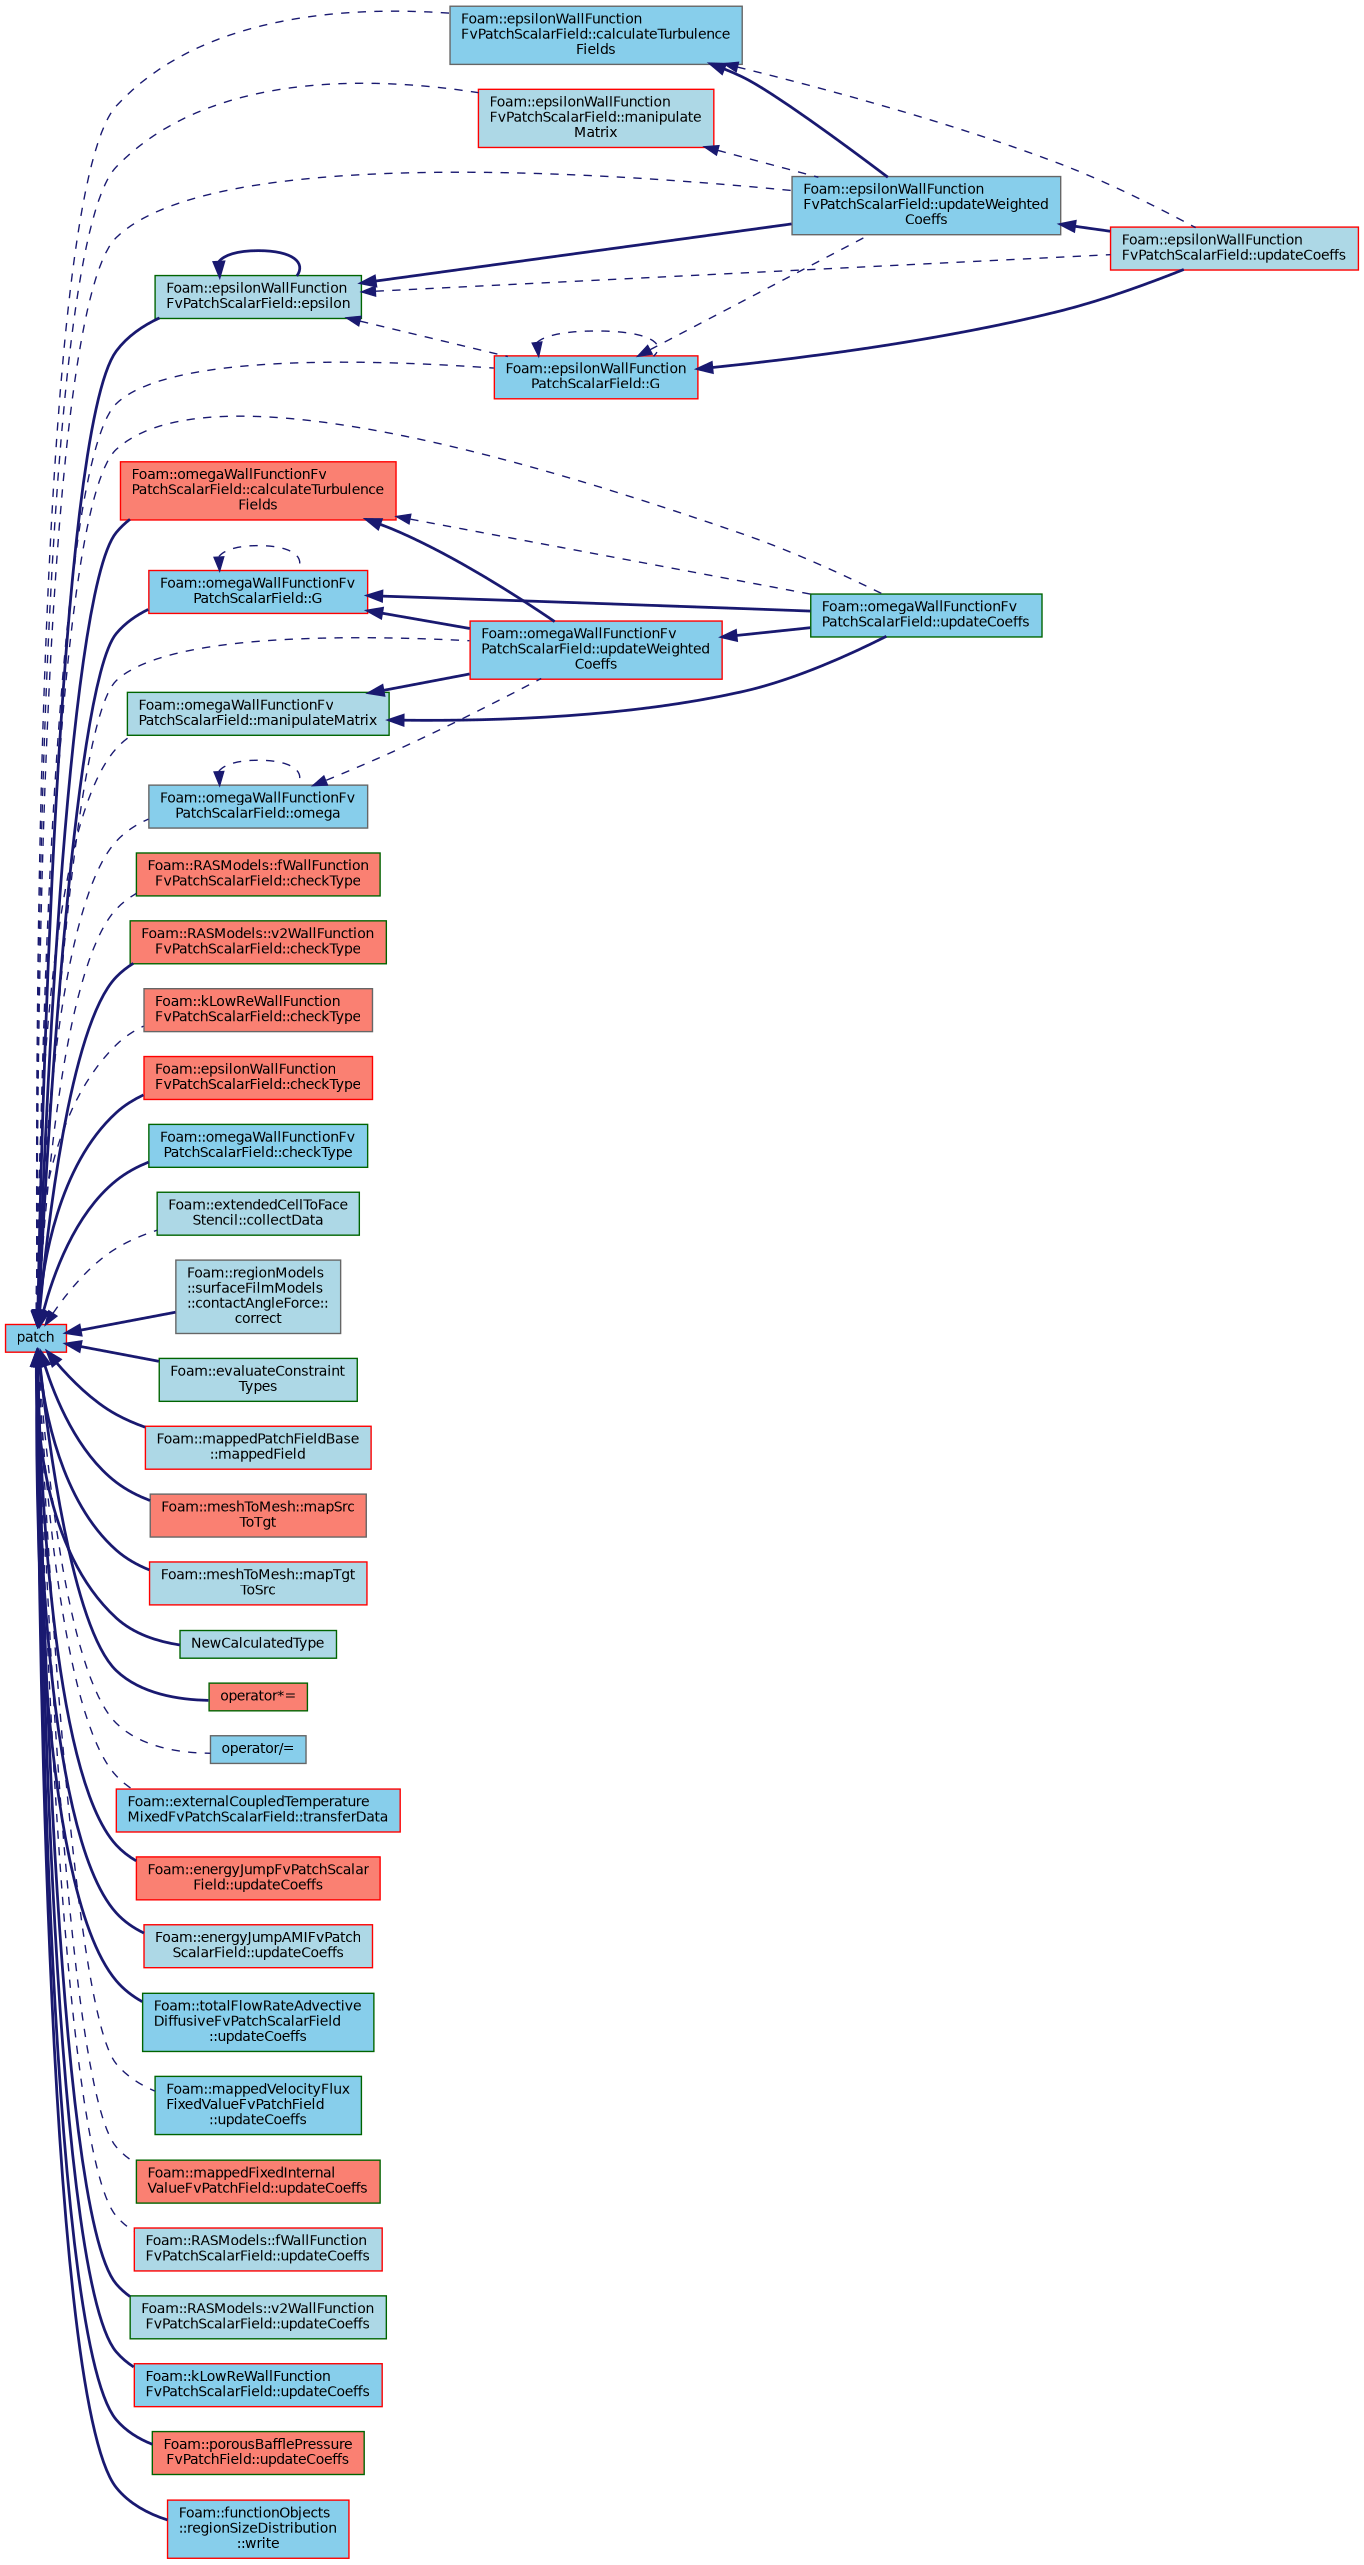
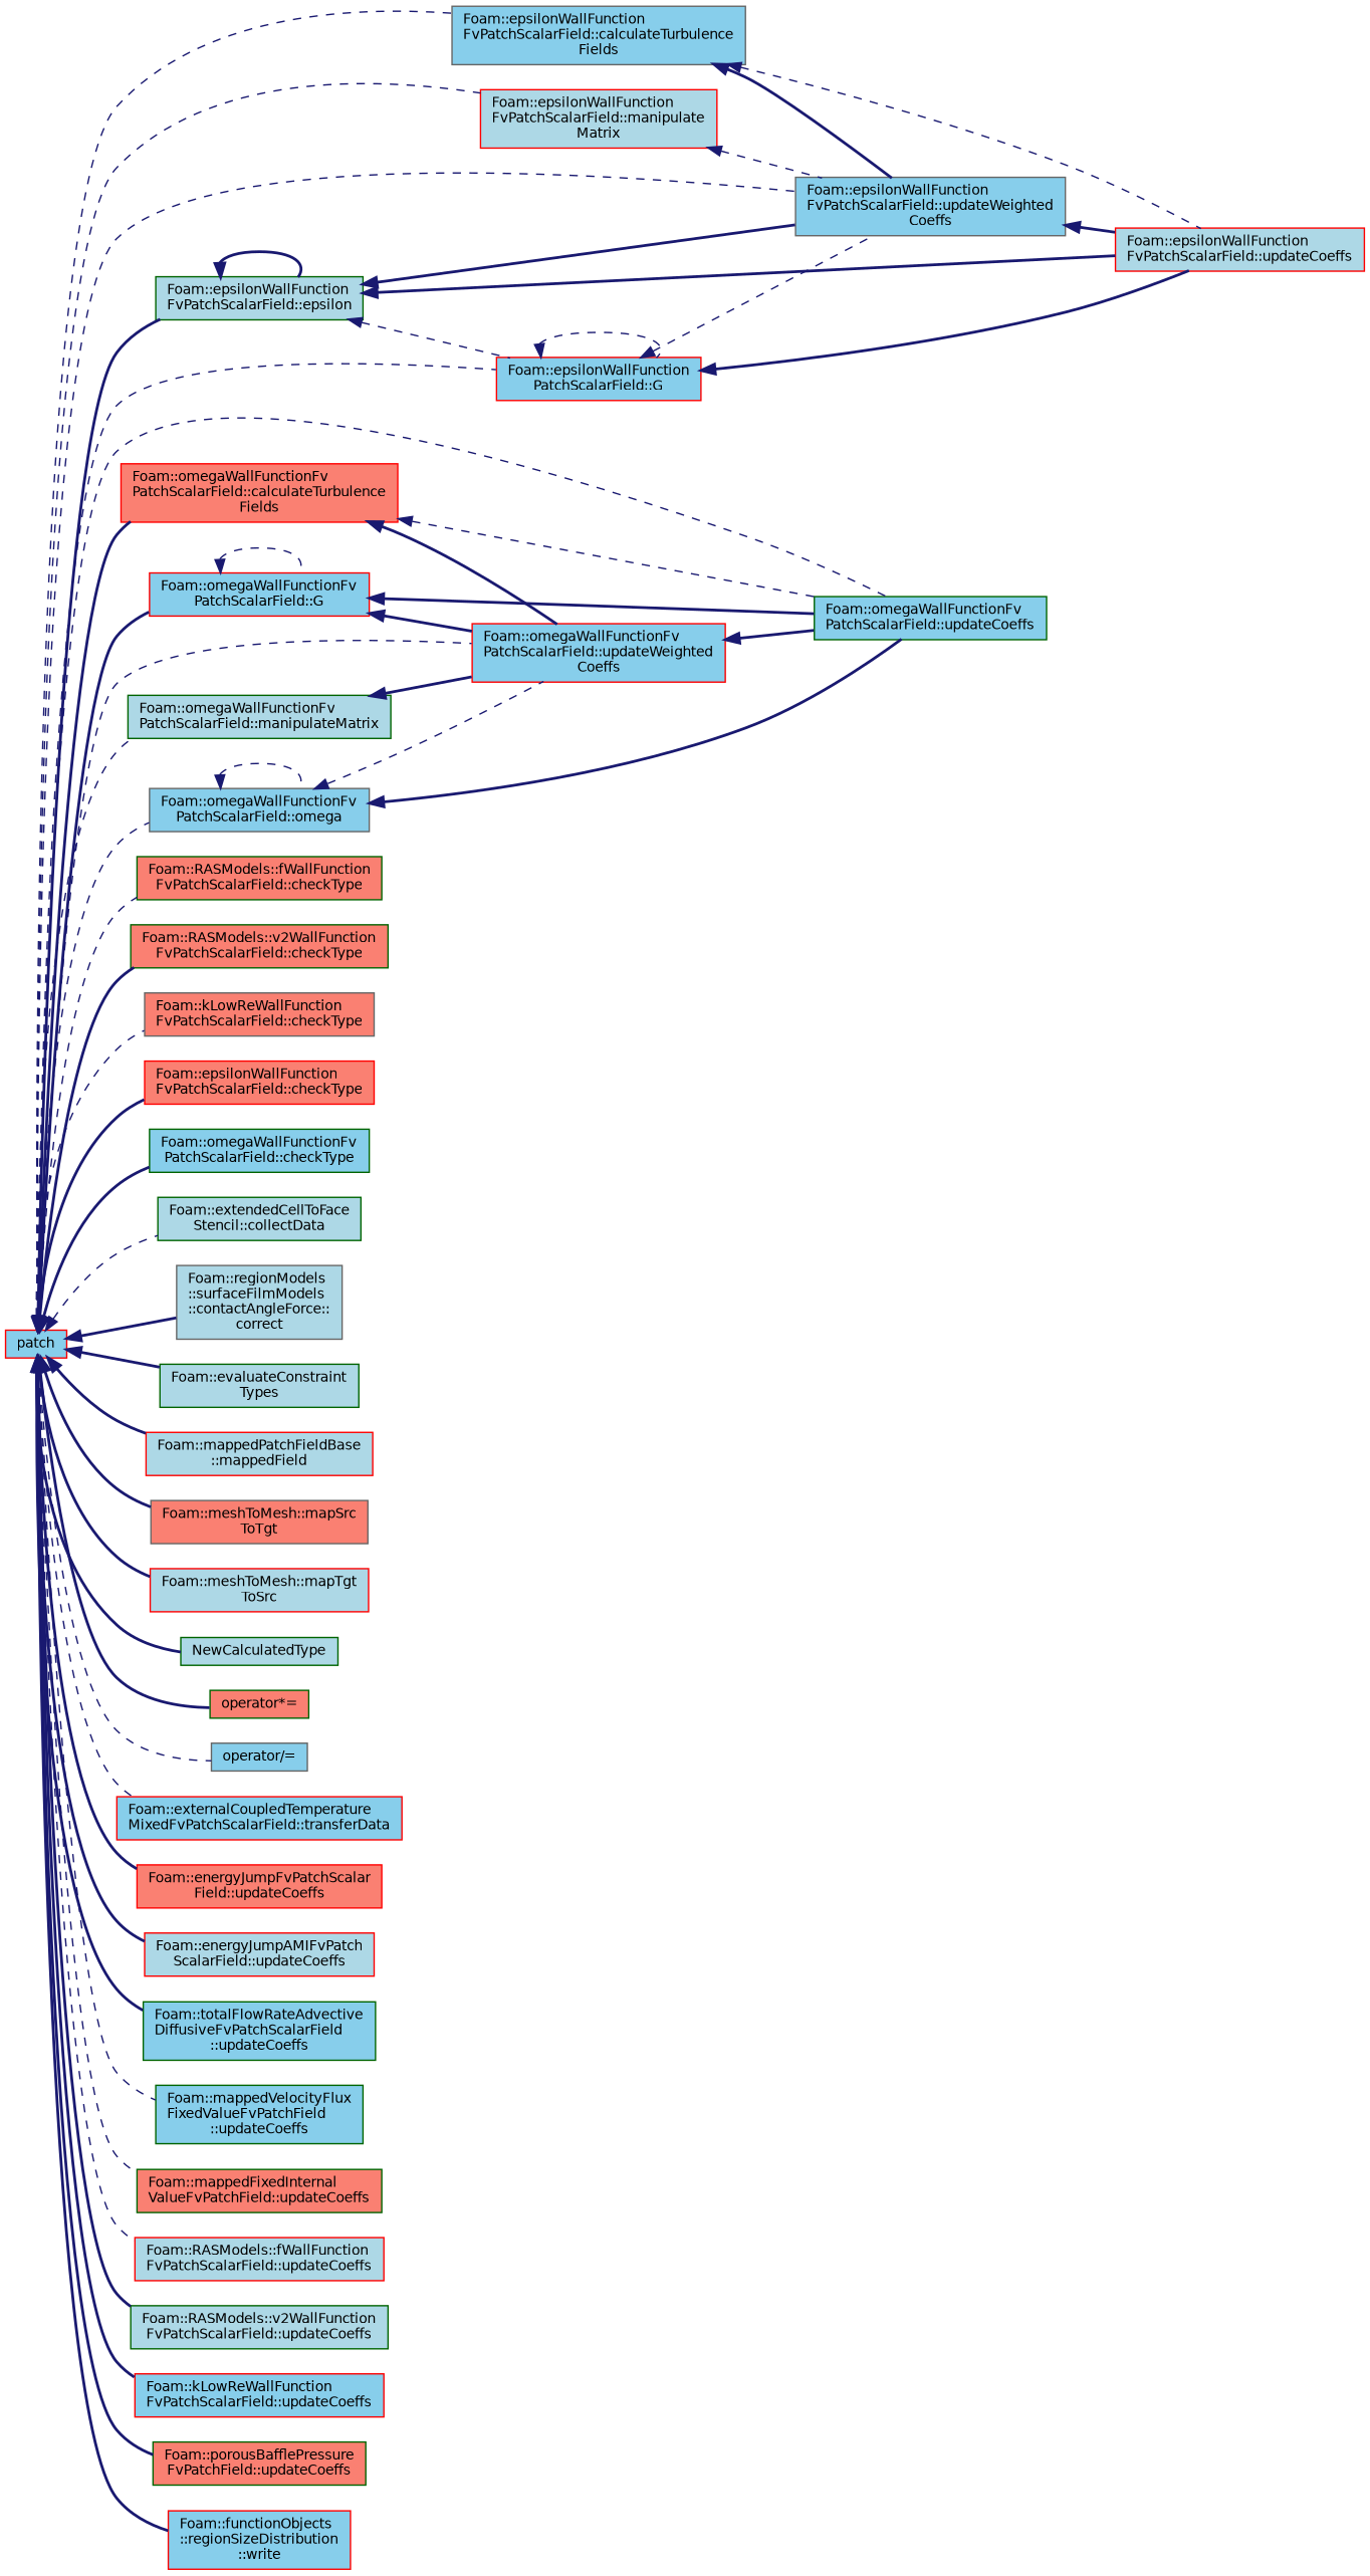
  digraph {
    rankdir=LR
    node [color=red fillcolor=skyblue fontname=Helvetica fontsize=10 shape=record style=filled]
    edge [color=midnightblue dir=back fontname=Helvetica fontsize=10 labelfontname=Helvetica labelfontsize=10 style=bold]
    n1 [fontcolor=black height=0.2 label=patch width=0.4]
    n2 [color=gray40 height=0.2 label="Foam::epsilonWallFunction\lFvPatchScalarField::calculateTurbulence\lFields" width=0.4]
    n3 [color=gray40 height=0.2 label="Foam::epsilonWallFunction\lFvPatchScalarField::updateWeighted\lCoeffs" width=0.4]
    n4 [fillcolor=salmon height=0.2 label="Foam::omegaWallFunctionFv\lPatchScalarField::calculateTurbulence\lFields" width=0.4]
    n5 [color=darkgreen height=0.2 label="Foam::omegaWallFunctionFv\lPatchScalarField::updateCoeffs" width=0.4]
    n6 [height=0.2 label="Foam::omegaWallFunctionFv\lPatchScalarField::updateWeighted\lCoeffs" width=0.4]
    n7 [color=darkgreen fillcolor=salmon height=0.2 label="Foam::RASModels::fWallFunction\lFvPatchScalarField::checkType" width=0.4]
    n8 [color=darkgreen fillcolor=salmon height=0.2 label="Foam::RASModels::v2WallFunction\lFvPatchScalarField::checkType" width=0.4]
    n9 [color=gray40 fillcolor=salmon height=0.2 label="Foam::kLowReWallFunction\lFvPatchScalarField::checkType" width=0.4]
    n10 [fillcolor=salmon height=0.2 label="Foam::epsilonWallFunction\lFvPatchScalarField::checkType" width=0.4]
    n11 [color=darkgreen height=0.2 label="Foam::omegaWallFunctionFv\lPatchScalarField::checkType" width=0.4]
    n12 [color=darkgreen fillcolor=lightblue height=0.2 label="Foam::extendedCellToFace\lStencil::collectData" width=0.4]
    n13 [color=gray40 fillcolor=lightblue height=0.2 label="Foam::regionModels\l::surfaceFilmModels\l::contactAngleForce::\lcorrect" width=0.4]
    n14 [color=darkgreen fillcolor=lightblue height=0.2 label="Foam::epsilonWallFunction\lFvPatchScalarField::epsilon" width=0.4]
    n15 [height=0.2 label="Foam::epsilonWallFunction\lPatchScalarField::G" width=0.4]
    n16 [color=darkgreen fillcolor=lightblue height=0.2 label="Foam::evaluateConstraint\lTypes" width=0.4]
    n17 [height=0.2 label="Foam::omegaWallFunctionFv\lPatchScalarField::G" width=0.4]
    n18 [fillcolor=lightblue height=0.2 label="Foam::epsilonWallFunction\lFvPatchScalarField::manipulate\lMatrix" width=0.4]
    n19 [color=darkgreen fillcolor=lightblue height=0.2 label="Foam::omegaWallFunctionFv\lPatchScalarField::manipulateMatrix" width=0.4]
    n20 [fillcolor=lightblue height=0.2 label="Foam::mappedPatchFieldBase\l::mappedField" width=0.4]
    n21 [color=gray40 fillcolor=salmon height=0.2 label="Foam::meshToMesh::mapSrc\lToTgt" width=0.4]
    n22 [fillcolor=lightblue height=0.2 label="Foam::meshToMesh::mapTgt\lToSrc" width=0.4]
    n23 [color=darkgreen fillcolor=lightblue height=0.2 label=NewCalculatedType width=0.4]
    n24 [color=gray40 height=0.2 label="Foam::omegaWallFunctionFv\lPatchScalarField::omega" width=0.4]
    n25 [color=darkgreen fillcolor=salmon height=0.2 label="operator*=" width=0.4]
    n26 [color=gray40 height=0.2 label="operator/=" width=0.4]
    n27 [height=0.2 label="Foam::externalCoupledTemperature\lMixedFvPatchScalarField::transferData" width=0.4]
    n28 [fillcolor=salmon height=0.2 label="Foam::energyJumpFvPatchScalar\lField::updateCoeffs" width=0.4]
    n29 [fillcolor=lightblue height=0.2 label="Foam::energyJumpAMIFvPatch\lScalarField::updateCoeffs" width=0.4]
    n30 [color=darkgreen height=0.2 label="Foam::totalFlowRateAdvective\lDiffusiveFvPatchScalarField\l::updateCoeffs" width=0.4]
    n31 [color=darkgreen height=0.2 label="Foam::mappedVelocityFlux\lFixedValueFvPatchField\l::updateCoeffs" width=0.4]
    n32 [color=darkgreen fillcolor=salmon height=0.2 label="Foam::mappedFixedInternal\lValueFvPatchField::updateCoeffs" width=0.4]
    n33 [fillcolor=lightblue height=0.2 label="Foam::RASModels::fWallFunction\lFvPatchScalarField::updateCoeffs" width=0.4]
    n34 [color=darkgreen fillcolor=lightblue height=0.2 label="Foam::RASModels::v2WallFunction\lFvPatchScalarField::updateCoeffs" width=0.4]
    n35 [height=0.2 label="Foam::kLowReWallFunction\lFvPatchScalarField::updateCoeffs" width=0.4]
    n36 [color=darkgreen fillcolor=salmon height=0.2 label="Foam::porousBafflePressure\lFvPatchField::updateCoeffs" width=0.4]
    n37 [height=0.2 label="Foam::functionObjects\l::regionSizeDistribution\l::write" width=0.4]
    n38 [fillcolor=lightblue height=0.2 label="Foam::epsilonWallFunction\lFvPatchScalarField::updateCoeffs" width=0.4]
    n1 -> n2 [style=dashed]
    n1 -> n3 [style=dashed]
    n1 -> n4
    n1 -> n5 [style=dashed]
    n1 -> n6 [style=dashed]
    n1 -> n7 [style=dashed]
    n1 -> n8
    n1 -> n9 [style=dashed]
    n1 -> n10
    n1 -> n11
    n1 -> n12 [style=dashed]
    n1 -> n13
    n1 -> n14
    n1 -> n15 [style=dashed]
    n1 -> n16
    n1 -> n17
    n1 -> n18 [style=dashed]
    n1 -> n19 [style=dashed]
    n1 -> n20
    n1 -> n21
    n1 -> n22
    n1 -> n23
    n1 -> n24 [style=dashed]
    n1 -> n25
    n1 -> n26 [style=dashed]
    n1 -> n27 [style=dashed]
    n1 -> n28
    n1 -> n29
    n1 -> n30
    n1 -> n31 [style=dashed]
    n1 -> n32 [style=dashed]
    n1 -> n33 [style=dashed]
    n1 -> n34
    n1 -> n35
    n1 -> n36
    n1 -> n37
    n2 -> n3
    n2 -> n38 [style=dashed]
    n3 -> n38
    n4 -> n5 [style=dashed]
    n4 -> n6
    n6 -> n5
    n14 -> n3
    n14 -> n14
    n14 -> n15 [style=dashed]
-   n14 -> n38 [style=dashed]
+   n14 -> n38
    n15 -> n3 [style=dashed]
    n15 -> n15 [style=dashed]
    n15 -> n38
    n17 -> n5
    n17 -> n6
    n17 -> n17 [style=dashed]
    n18 -> n3 [style=dashed]
    n19 -> n6
-   n19 -> n5
+   n24 -> n5
    n24 -> n6 [style=dashed]
    n24 -> n24 [style=dashed]
  }
